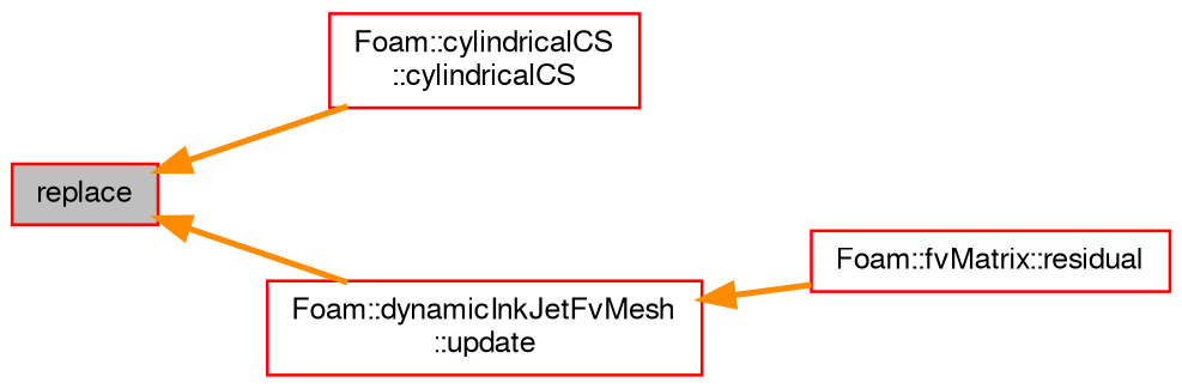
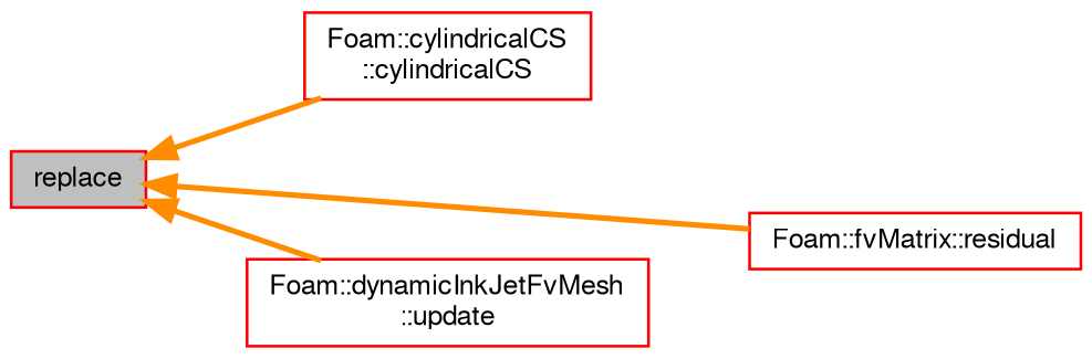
  digraph {
    rankdir=LR
    node [color=red fontname=FreeSans fontsize=10 shape=record]
    edge [color=darkorange dir=back fontname=FreeSans fontsize=10 labelfontname=FreeSans labelfontsize=10 style=bold]
    n1 [fillcolor=grey75 fontcolor=black height=0.2 label=replace style=filled width=0.4]
    n2 [height=0.2 label="Foam::cylindricalCS\l::cylindricalCS" width=0.4]
    n3 [height=0.2 label="Foam::fvMatrix::residual" width=0.4]
    n4 [height=0.2 label="Foam::dynamicInkJetFvMesh\l::update" width=0.4]
    n1 -> n2
-   n4 -> n3
+   n1 -> n3
    n1 -> n4
  }
